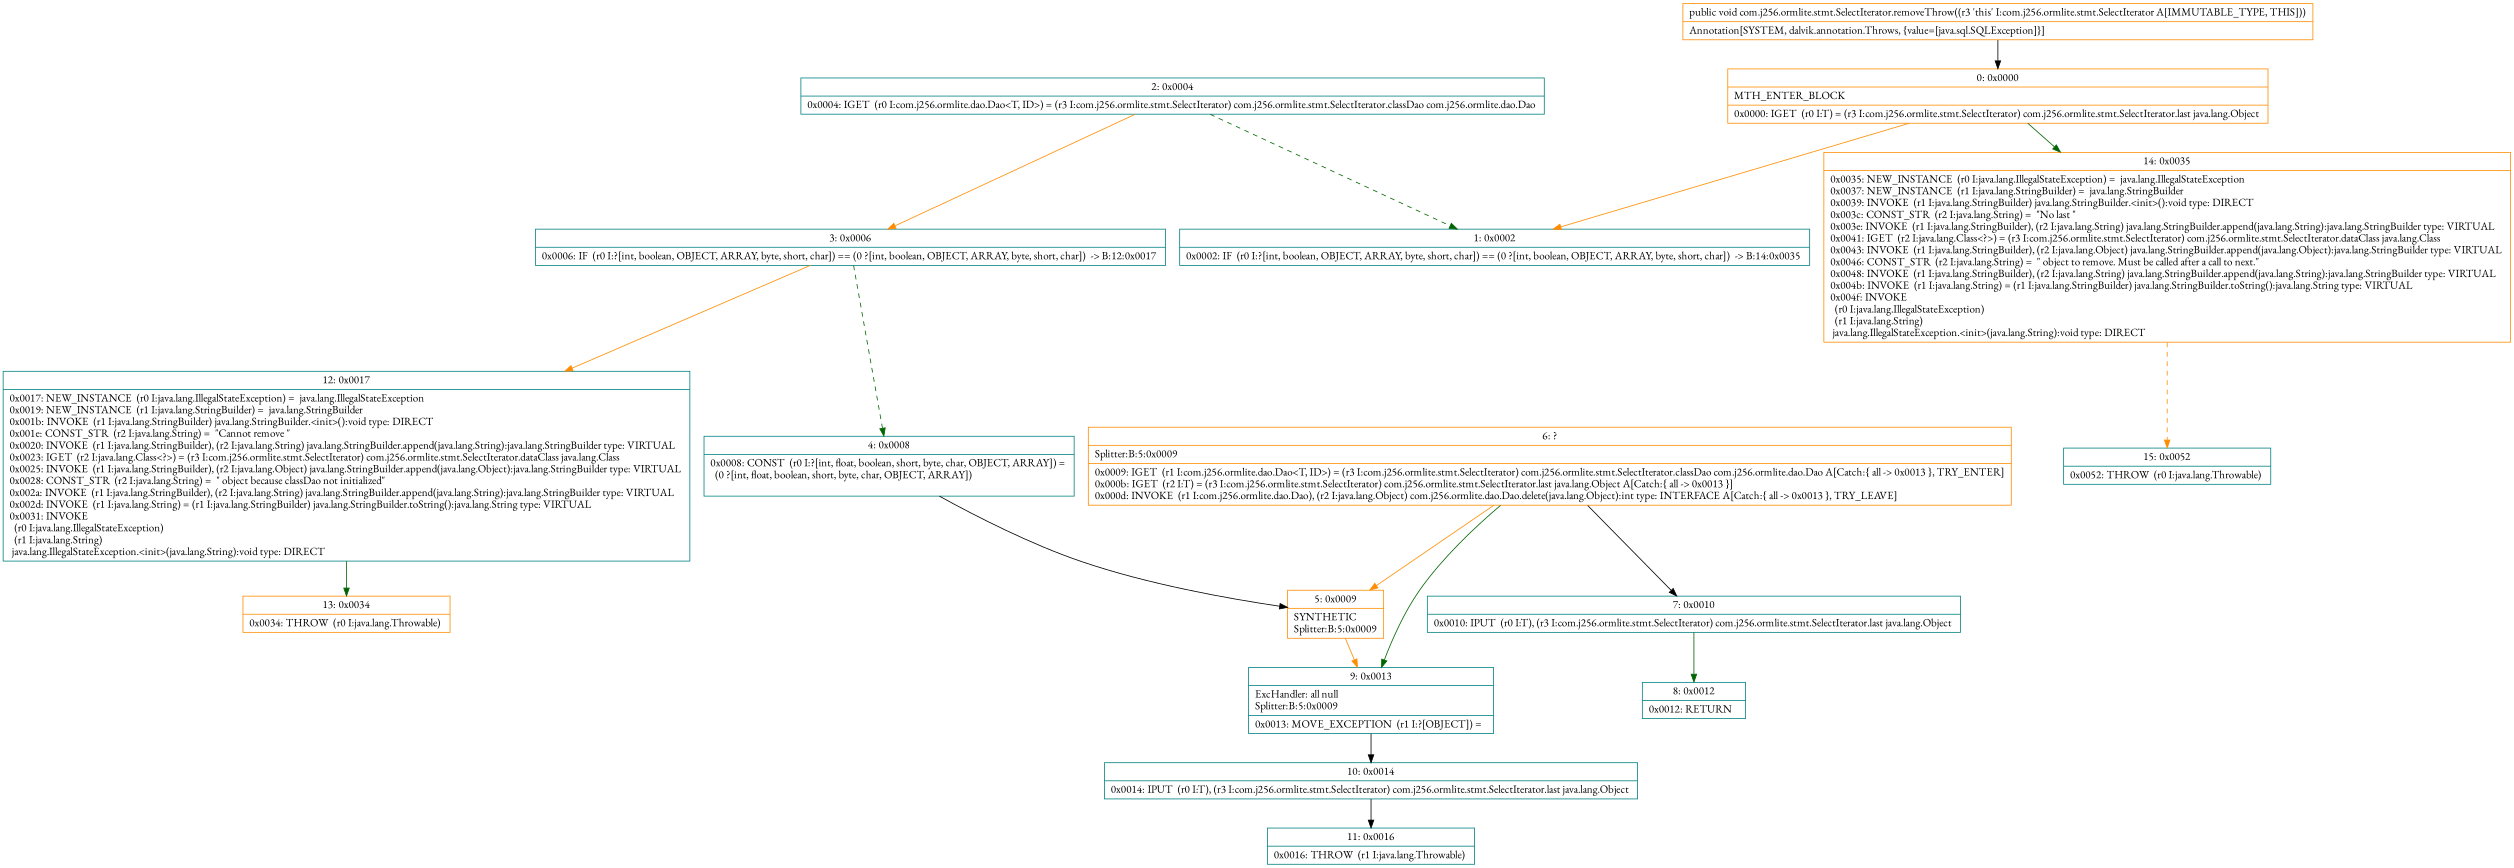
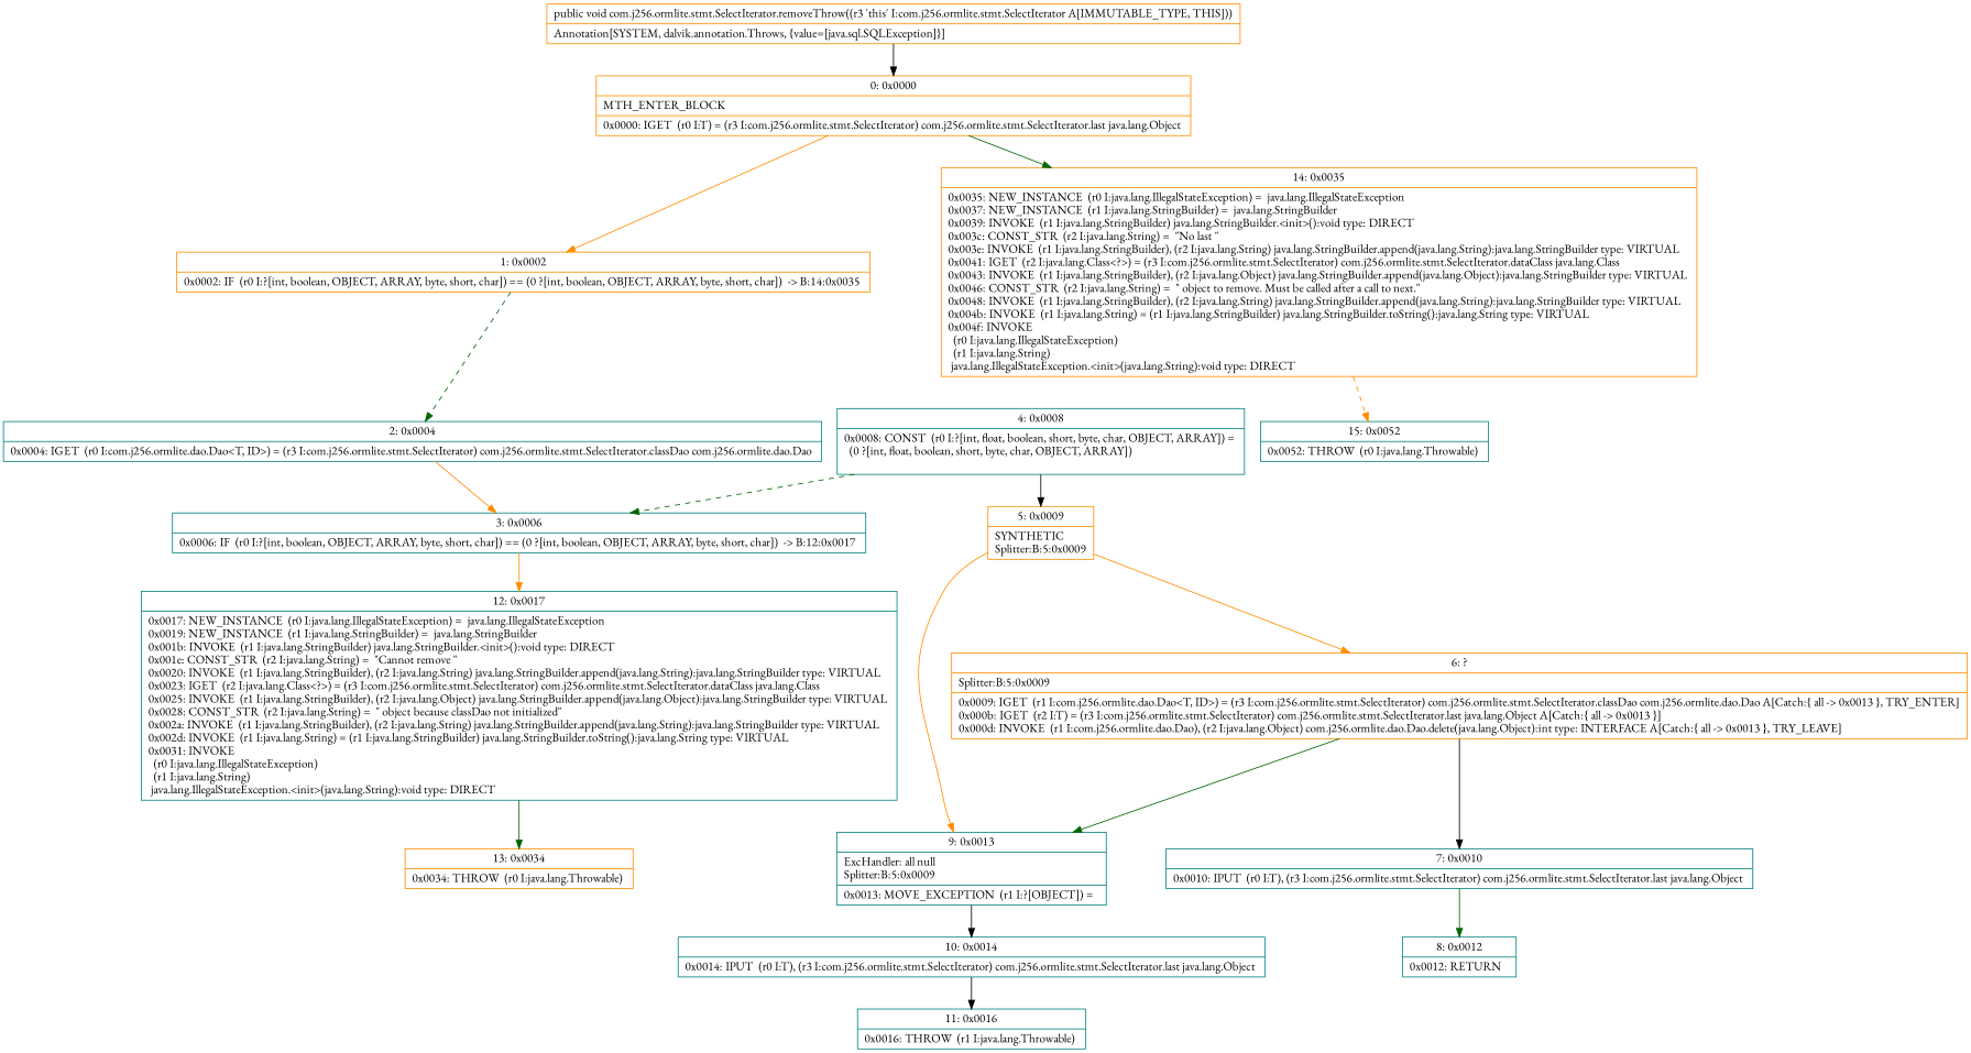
  digraph {
    fontname="EB Garamond"
    node [color=teal fontname="EB Garamond" shape=record]
    edge [color=darkorange fontname="EB Garamond"]
    n1 [color=darkorange label="{0\:\ 0x0000|MTH_ENTER_BLOCK\l|0x0000: IGET  (r0 I:T) = (r3 I:com.j256.ormlite.stmt.SelectIterator) com.j256.ormlite.stmt.SelectIterator.last java.lang.Object \l}"]
-   n2 [label="{1\:\ 0x0002|0x0002: IF  (r0 I:?[int, boolean, OBJECT, ARRAY, byte, short, char]) == (0 ?[int, boolean, OBJECT, ARRAY, byte, short, char])  \-\> B:14:0x0035 \l}"]
+   n2 [color=darkorange label="{1\:\ 0x0002|0x0002: IF  (r0 I:?[int, boolean, OBJECT, ARRAY, byte, short, char]) == (0 ?[int, boolean, OBJECT, ARRAY, byte, short, char])  \-\> B:14:0x0035 \l}"]
    n3 [color=darkorange label="{14\:\ 0x0035|0x0035: NEW_INSTANCE  (r0 I:java.lang.IllegalStateException) =  java.lang.IllegalStateException \l0x0037: NEW_INSTANCE  (r1 I:java.lang.StringBuilder) =  java.lang.StringBuilder \l0x0039: INVOKE  (r1 I:java.lang.StringBuilder) java.lang.StringBuilder.\<init\>():void type: DIRECT \l0x003c: CONST_STR  (r2 I:java.lang.String) =  \"No last \" \l0x003e: INVOKE  (r1 I:java.lang.StringBuilder), (r2 I:java.lang.String) java.lang.StringBuilder.append(java.lang.String):java.lang.StringBuilder type: VIRTUAL \l0x0041: IGET  (r2 I:java.lang.Class\<?\>) = (r3 I:com.j256.ormlite.stmt.SelectIterator) com.j256.ormlite.stmt.SelectIterator.dataClass java.lang.Class \l0x0043: INVOKE  (r1 I:java.lang.StringBuilder), (r2 I:java.lang.Object) java.lang.StringBuilder.append(java.lang.Object):java.lang.StringBuilder type: VIRTUAL \l0x0046: CONST_STR  (r2 I:java.lang.String) =  \" object to remove. Must be called after a call to next.\" \l0x0048: INVOKE  (r1 I:java.lang.StringBuilder), (r2 I:java.lang.String) java.lang.StringBuilder.append(java.lang.String):java.lang.StringBuilder type: VIRTUAL \l0x004b: INVOKE  (r1 I:java.lang.String) = (r1 I:java.lang.StringBuilder) java.lang.StringBuilder.toString():java.lang.String type: VIRTUAL \l0x004f: INVOKE  \l  (r0 I:java.lang.IllegalStateException)\l  (r1 I:java.lang.String)\l java.lang.IllegalStateException.\<init\>(java.lang.String):void type: DIRECT \l}"]
    n4 [label="{2\:\ 0x0004|0x0004: IGET  (r0 I:com.j256.ormlite.dao.Dao\<T, ID\>) = (r3 I:com.j256.ormlite.stmt.SelectIterator) com.j256.ormlite.stmt.SelectIterator.classDao com.j256.ormlite.dao.Dao \l}"]
    n5 [label="{3\:\ 0x0006|0x0006: IF  (r0 I:?[int, boolean, OBJECT, ARRAY, byte, short, char]) == (0 ?[int, boolean, OBJECT, ARRAY, byte, short, char])  \-\> B:12:0x0017 \l}"]
    n6 [label="{15\:\ 0x0052|0x0052: THROW  (r0 I:java.lang.Throwable) \l}"]
    n7 [label="{4\:\ 0x0008|0x0008: CONST  (r0 I:?[int, float, boolean, short, byte, char, OBJECT, ARRAY]) = \l  (0 ?[int, float, boolean, short, byte, char, OBJECT, ARRAY])\l \l}"]
    n8 [label="{12\:\ 0x0017|0x0017: NEW_INSTANCE  (r0 I:java.lang.IllegalStateException) =  java.lang.IllegalStateException \l0x0019: NEW_INSTANCE  (r1 I:java.lang.StringBuilder) =  java.lang.StringBuilder \l0x001b: INVOKE  (r1 I:java.lang.StringBuilder) java.lang.StringBuilder.\<init\>():void type: DIRECT \l0x001e: CONST_STR  (r2 I:java.lang.String) =  \"Cannot remove \" \l0x0020: INVOKE  (r1 I:java.lang.StringBuilder), (r2 I:java.lang.String) java.lang.StringBuilder.append(java.lang.String):java.lang.StringBuilder type: VIRTUAL \l0x0023: IGET  (r2 I:java.lang.Class\<?\>) = (r3 I:com.j256.ormlite.stmt.SelectIterator) com.j256.ormlite.stmt.SelectIterator.dataClass java.lang.Class \l0x0025: INVOKE  (r1 I:java.lang.StringBuilder), (r2 I:java.lang.Object) java.lang.StringBuilder.append(java.lang.Object):java.lang.StringBuilder type: VIRTUAL \l0x0028: CONST_STR  (r2 I:java.lang.String) =  \" object because classDao not initialized\" \l0x002a: INVOKE  (r1 I:java.lang.StringBuilder), (r2 I:java.lang.String) java.lang.StringBuilder.append(java.lang.String):java.lang.StringBuilder type: VIRTUAL \l0x002d: INVOKE  (r1 I:java.lang.String) = (r1 I:java.lang.StringBuilder) java.lang.StringBuilder.toString():java.lang.String type: VIRTUAL \l0x0031: INVOKE  \l  (r0 I:java.lang.IllegalStateException)\l  (r1 I:java.lang.String)\l java.lang.IllegalStateException.\<init\>(java.lang.String):void type: DIRECT \l}"]
    n9 [color=darkorange label="{5\:\ 0x0009|SYNTHETIC\lSplitter:B:5:0x0009\l}"]
    n10 [color=darkorange label="{13\:\ 0x0034|0x0034: THROW  (r0 I:java.lang.Throwable) \l}"]
    n11 [color=darkorange label="{6\:\ ?|Splitter:B:5:0x0009\l|0x0009: IGET  (r1 I:com.j256.ormlite.dao.Dao\<T, ID\>) = (r3 I:com.j256.ormlite.stmt.SelectIterator) com.j256.ormlite.stmt.SelectIterator.classDao com.j256.ormlite.dao.Dao A[Catch:\{ all \-\> 0x0013 \}, TRY_ENTER]\l0x000b: IGET  (r2 I:T) = (r3 I:com.j256.ormlite.stmt.SelectIterator) com.j256.ormlite.stmt.SelectIterator.last java.lang.Object A[Catch:\{ all \-\> 0x0013 \}]\l0x000d: INVOKE  (r1 I:com.j256.ormlite.dao.Dao), (r2 I:java.lang.Object) com.j256.ormlite.dao.Dao.delete(java.lang.Object):int type: INTERFACE A[Catch:\{ all \-\> 0x0013 \}, TRY_LEAVE]\l}"]
    n12 [label="{9\:\ 0x0013|ExcHandler: all null\lSplitter:B:5:0x0009\l|0x0013: MOVE_EXCEPTION  (r1 I:?[OBJECT]) =  \l}"]
    n13 [label="{7\:\ 0x0010|0x0010: IPUT  (r0 I:T), (r3 I:com.j256.ormlite.stmt.SelectIterator) com.j256.ormlite.stmt.SelectIterator.last java.lang.Object \l}"]
    n14 [label="{10\:\ 0x0014|0x0014: IPUT  (r0 I:T), (r3 I:com.j256.ormlite.stmt.SelectIterator) com.j256.ormlite.stmt.SelectIterator.last java.lang.Object \l}"]
    n15 [label="{8\:\ 0x0012|0x0012: RETURN   \l}"]
    n16 [label="{11\:\ 0x0016|0x0016: THROW  (r1 I:java.lang.Throwable) \l}"]
    n17 [color=darkorange label="{public void com.j256.ormlite.stmt.SelectIterator.removeThrow((r3 'this' I:com.j256.ormlite.stmt.SelectIterator A[IMMUTABLE_TYPE, THIS]))  | Annotation[SYSTEM, dalvik.annotation.Throws, \{value=[java.sql.SQLException]\}]\l}"]
    n1 -> n2
    n1 -> n3 [color=darkgreen]
-   n4 -> n2 [color=darkgreen style=dashed]
+   n2 -> n4 [color=darkgreen style=dashed]
    n3 -> n6 [style=dashed]
    n4 -> n5
-   n5 -> n7 [color=darkgreen style=dashed]
+   n7 -> n5 [color=darkgreen style=dashed]
    n5 -> n8
    n7 -> n9 [color=black]
    n8 -> n10 [color=darkgreen]
-   n11 -> n9
+   n9 -> n11
    n9 -> n12
    n11 -> n12 [color=darkgreen]
    n11 -> n13 [color=black]
    n12 -> n14 [color=black]
    n13 -> n15 [color=darkgreen]
    n14 -> n16 [color=black]
    n17 -> n1 [color=black]
  }
